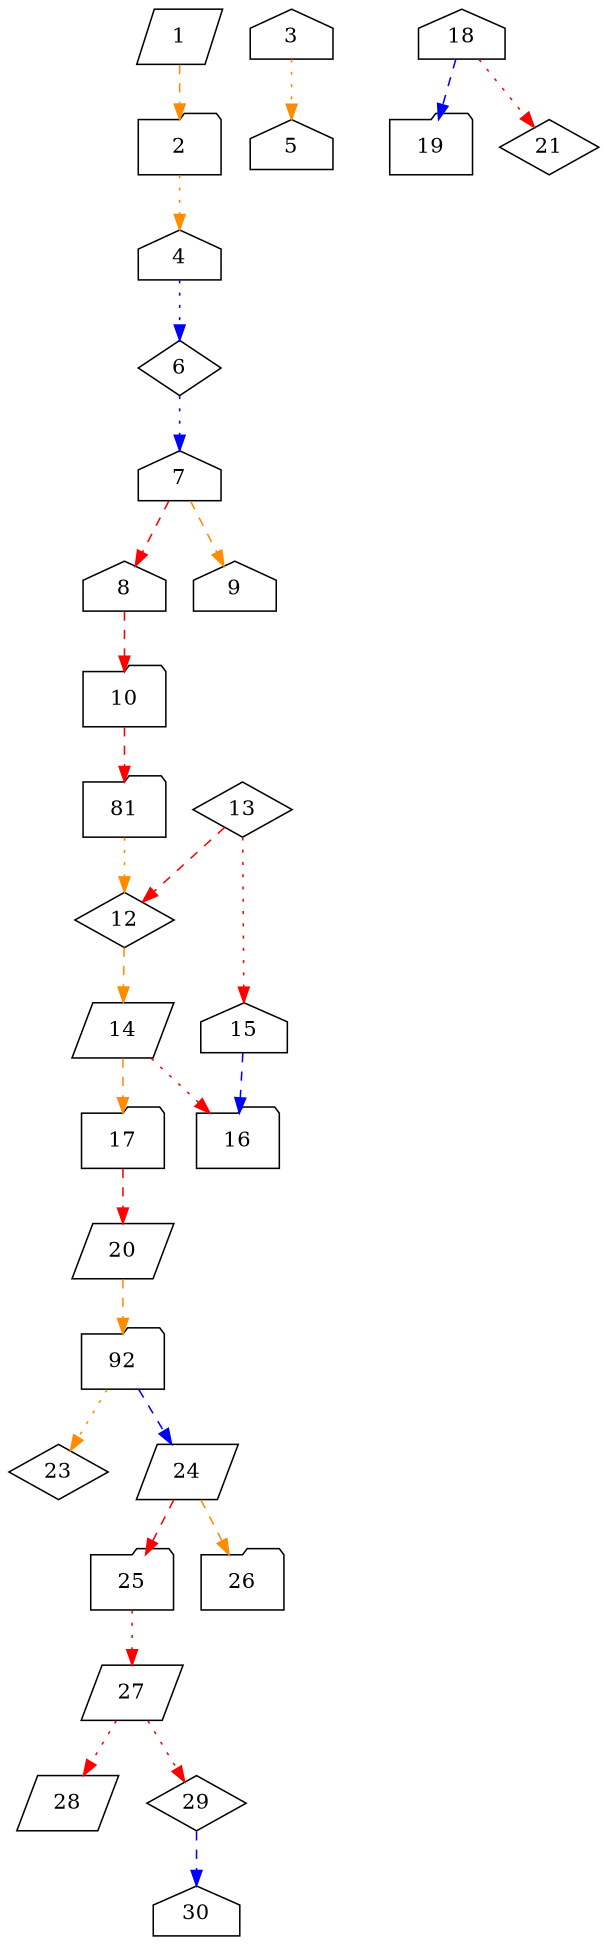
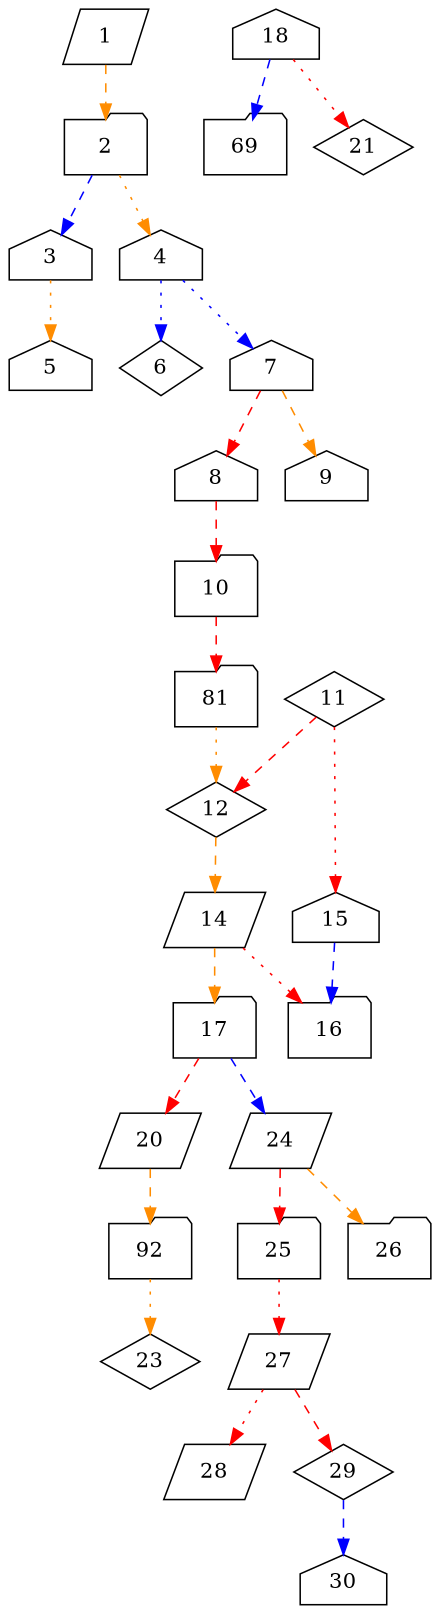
  digraph {
    node [alpha=0.05 shape=folder]
    edge [color=red style=dashed]
    1 [alpha=0.02 shape=parallelogram]
    2 [alpha=0.16]
    3 [alpha=0.03 shape=house]
    4 [alpha=0.03 shape=house]
    5 [alpha=0.13 shape=house]
    6 [alpha=0.03 shape=diamond]
    7 [alpha=0.14 shape=house]
    8 [alpha=0.14 shape=house]
    9 [alpha=0.09 shape=house]
    10 [alpha=0.18]
    n11 [label=81]
    12 [alpha=0.04 shape=diamond]
    14 [alpha=0.12 shape=parallelogram]
-   13 [shape=diamond]
+   13 [shape=diamond label=11]
    15 [alpha=0.06 shape=house]
    16
    17 [alpha=0.04]
    20 [alpha=0.10 shape=parallelogram]
    18 [alpha=0.04 shape=house]
-   19 [alpha=0.04]
+   19 [alpha=0.04 label=69]
    21 [alpha=0.17 shape=diamond]
    n22 [label=92]
    23 [alpha=0.09 shape=diamond]
    24 [alpha=0.12 shape=parallelogram]
    25 [alpha=0.17]
    26 [alpha=0.11]
    27 [alpha=0.19 shape=parallelogram]
    28 [shape=parallelogram]
    29 [alpha=0.15 shape=diamond]
    30 [alpha=0.13 shape=house]
    1 -> 2 [color=darkorange]
+   2 -> 3 [color=blue]
    2 -> 4 [color=darkorange style=dotted]
    3 -> 5 [color=darkorange style=dotted]
    4 -> 6 [color=blue style=dotted]
-   6 -> 7 [color=blue style=dotted]
+   4 -> 7 [color=blue style=dotted]
    7 -> 8
    7 -> 9 [color=darkorange]
    8 -> 10
    10 -> n11
    n11 -> 12 [color=darkorange style=dotted]
    12 -> 14 [color=darkorange]
    14 -> 16 [style=dotted]
    14 -> 17 [color=darkorange]
    13 -> 12
    13 -> 15 [style=dotted]
    15 -> 16 [color=blue]
    17 -> 20
    20 -> n22 [color=darkorange]
    18 -> 19 [color=blue]
    18 -> 21 [style=dotted]
    n22 -> 23 [color=darkorange style=dotted]
-   n22 -> 24 [color=blue]
+   17 -> 24 [color=blue]
    24 -> 25
    24 -> 26 [color=darkorange]
    25 -> 27 [style=dotted]
    27 -> 28 [style=dotted]
-   27 -> 29 [style=dotted]
+   27 -> 29
    29 -> 30 [color=blue]
  }
